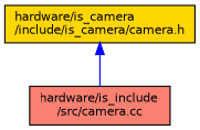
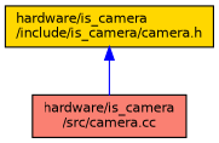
  digraph {
    node [color=black fontname=Helvetica fontsize=10 shape=record style=filled]
    n1 [fillcolor=gold fontcolor=black height=0.2 label="hardware/is_camera\l/include/is_camera/camera.h" width=0.4]
-   n2 [fillcolor=salmon height=0.2 label="hardware/is_include\l/src/camera.cc" width=0.4]
+   n2 [fillcolor=salmon height=0.2 label="hardware/is_camera\l/src/camera.cc" width=0.4]
    n1 -> n2 [color=blue dir=back fontname=Helvetica fontsize=10 labelfontname=Helvetica labelfontsize=10 style=solid]
  }
